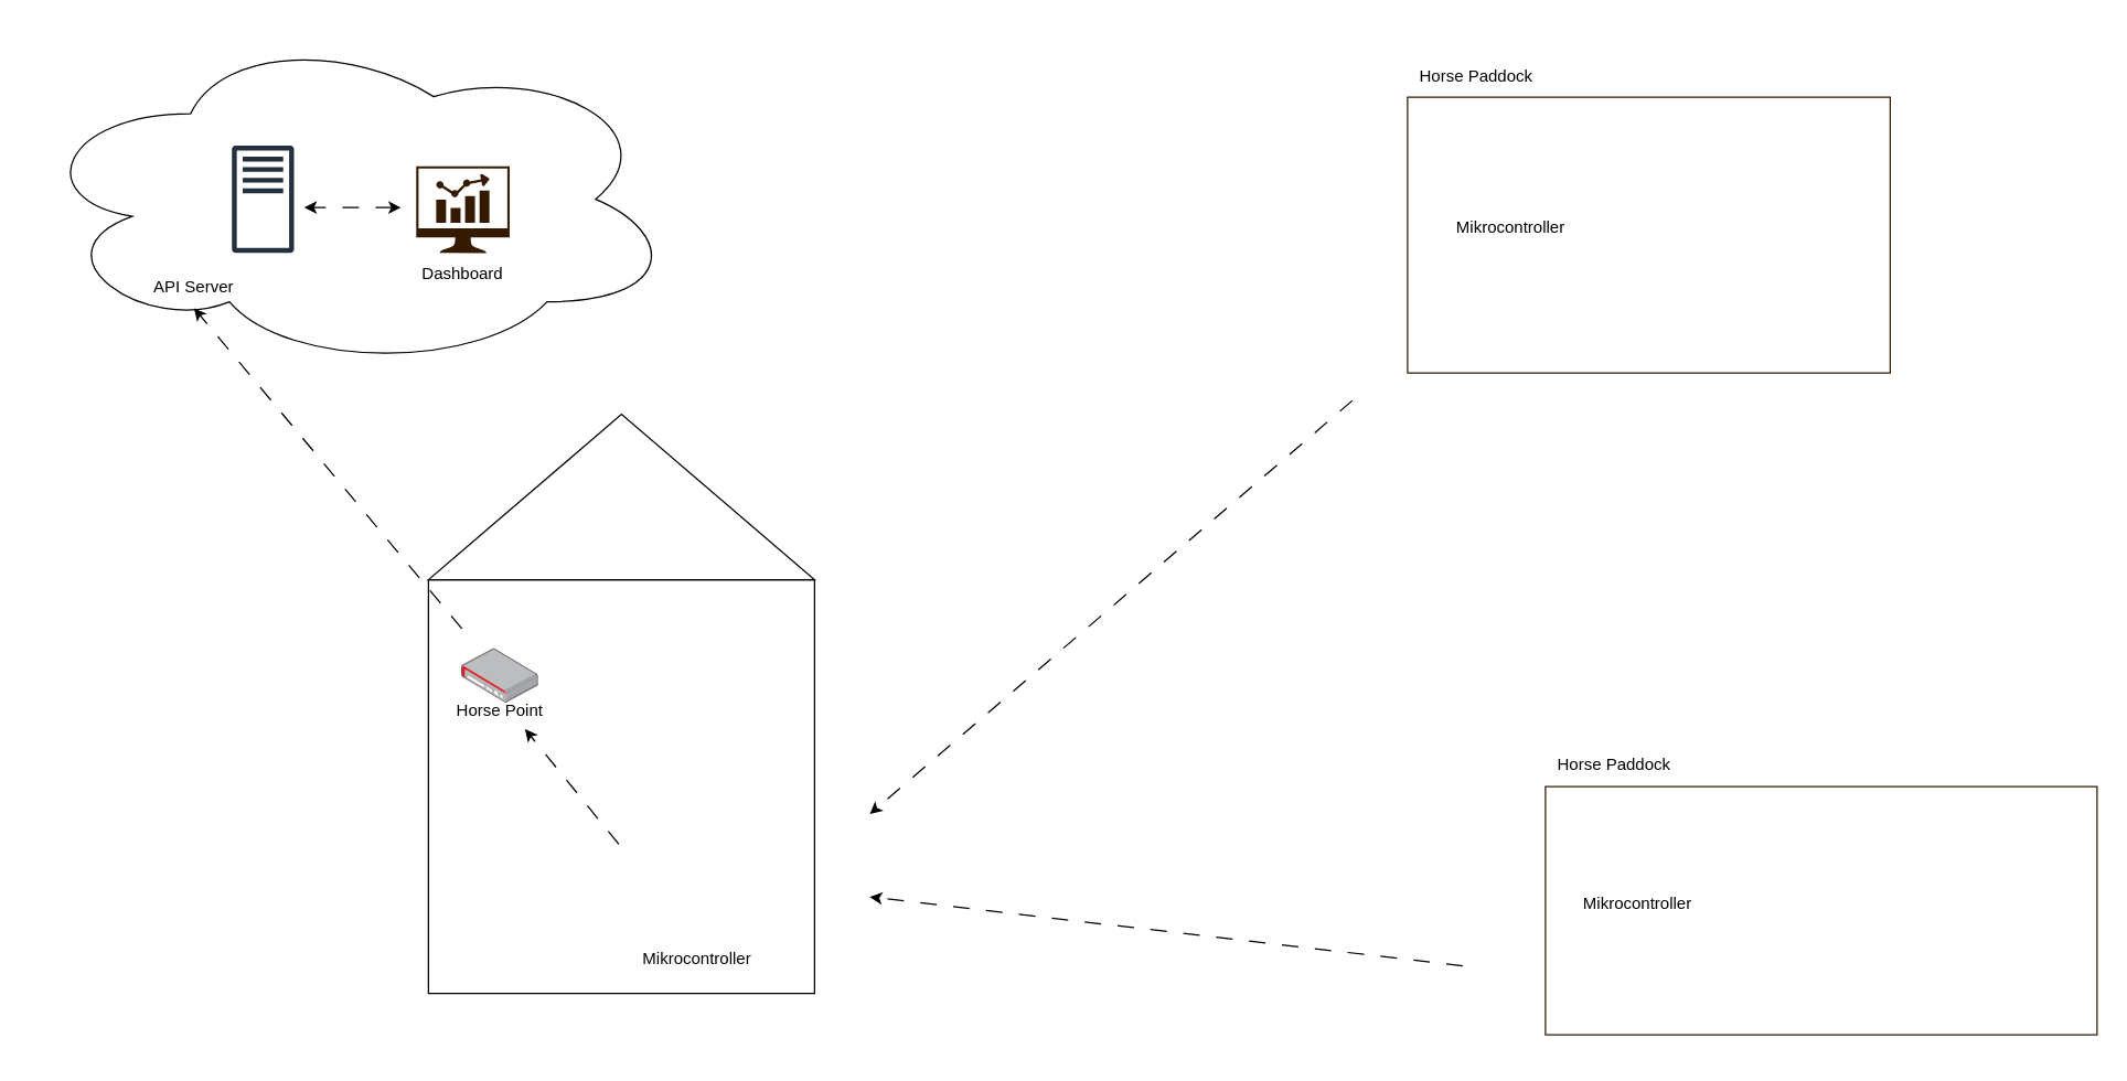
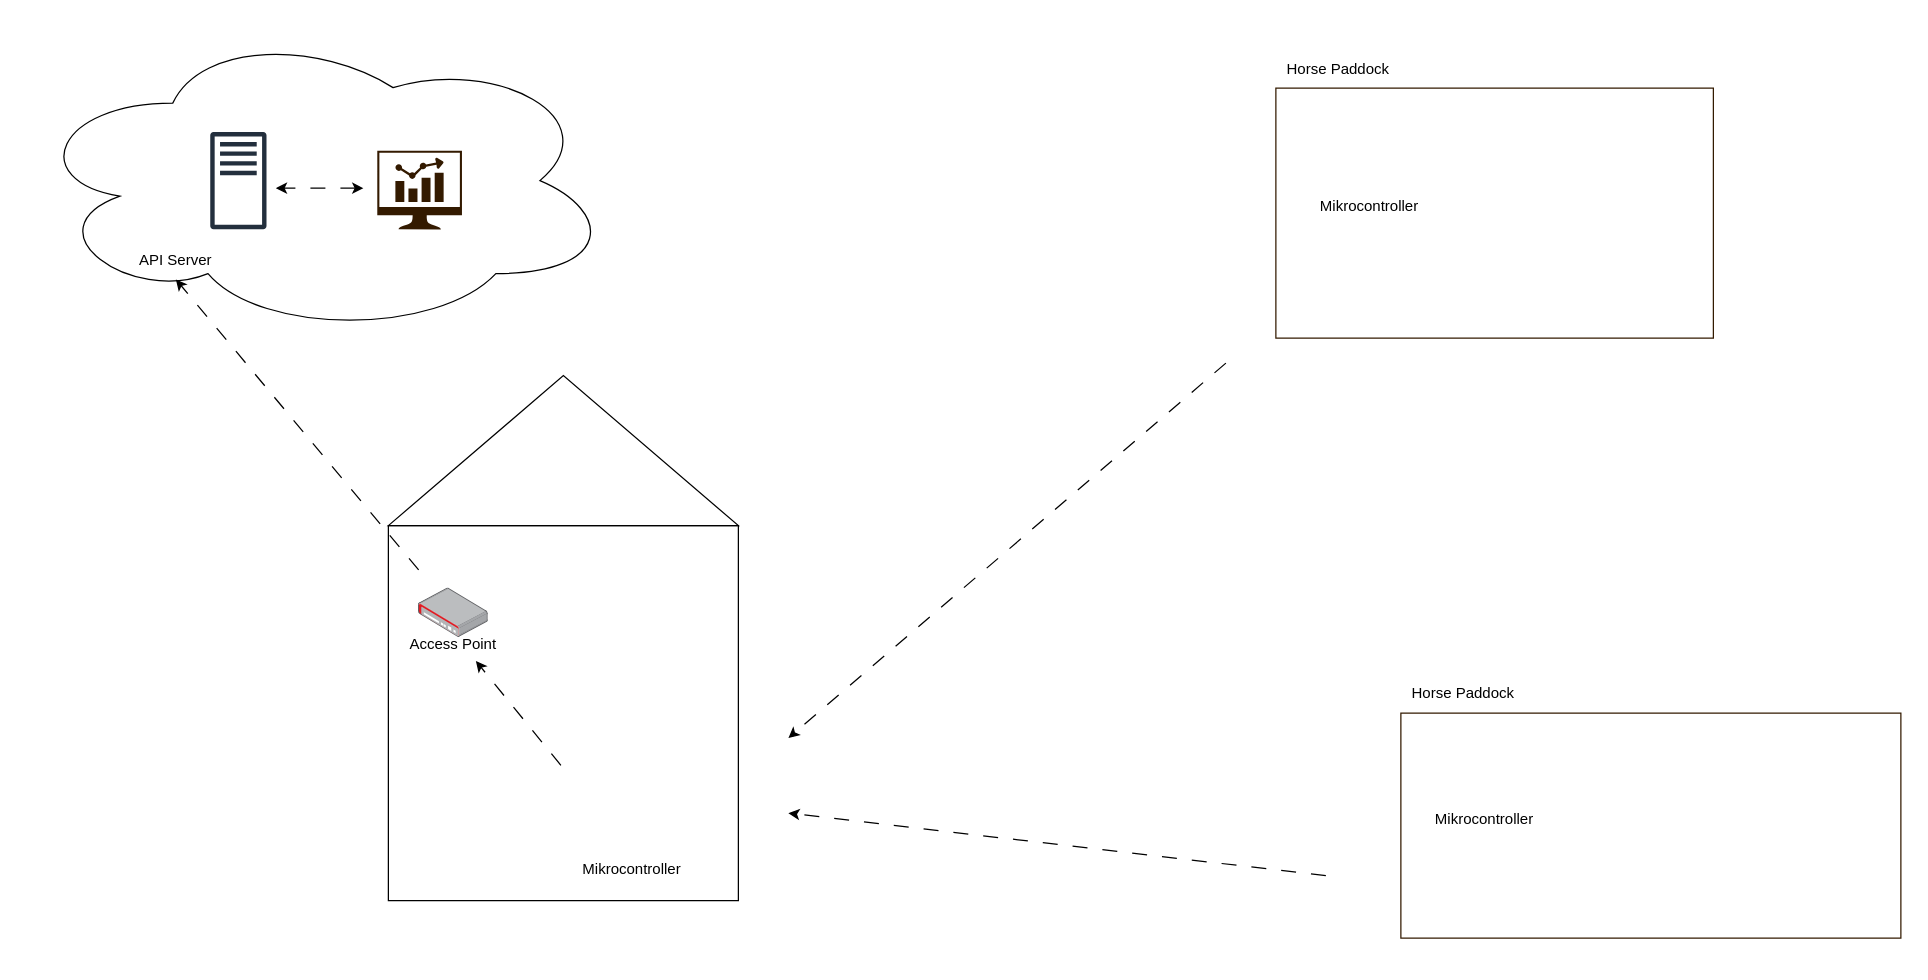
  <mxCell id="0" />
  <mxCell id="1" parent="0" />
  <mxCell id="2" value="" style="triangle;whiteSpace=wrap;html=1;rotation=-90;fillColor=none;" vertex="1" parent="1"><mxGeometry x="390" y="220" width="120" height="280" as="geometry" /></mxCell>
  <mxCell id="3" value="" style="rounded=0;whiteSpace=wrap;html=1;fillColor=none;strokeColor=#331A00;" vertex="1" parent="1"><mxGeometry x="1020" y="70" width="350" height="200" as="geometry" /></mxCell>
  <mxCell id="4" value="" style="rounded=0;whiteSpace=wrap;html=1;fillColor=none;strokeColor=#331A00;" vertex="1" parent="1"><mxGeometry x="1120" y="570" width="400" height="180" as="geometry" /></mxCell>
  <mxCell id="5" value="" style="rounded=0;whiteSpace=wrap;html=1;fillColor=none;" vertex="1" parent="1"><mxGeometry x="310" y="420" width="280" height="300" as="geometry" /></mxCell>
  <mxCell id="6" value="" style="shape=image;verticalLabelPosition=bottom;labelBackgroundColor=default;verticalAlign=top;aspect=fixed;imageAspect=0;image=https://cdn-icons-png.flaticon.com/512/2752/2752877.png;fontColor=default;" vertex="1" parent="1"><mxGeometry x="450" y="584" width="112" height="112" as="geometry" /></mxCell>
  <mxCell id="7" value="" style="shape=image;verticalLabelPosition=bottom;labelBackgroundColor=default;verticalAlign=top;aspect=fixed;imageAspect=0;image=https://cdn-icons-png.flaticon.com/512/2752/2752877.png;fontColor=default;" vertex="1" parent="1"><mxGeometry x="1040" y="158" width="112" height="112" as="geometry" /></mxCell>
  <mxCell id="8" value="" style="shape=image;verticalLabelPosition=bottom;labelBackgroundColor=default;verticalAlign=top;aspect=fixed;imageAspect=0;image=https://cdn-icons-png.flaticon.com/512/2752/2752877.png;fontColor=default;" vertex="1" parent="1"><mxGeometry x="1130" y="650" width="112" height="112" as="geometry" /></mxCell>
  <mxCell id="9" value="" style="shape=image;verticalLabelPosition=bottom;labelBackgroundColor=default;verticalAlign=top;aspect=fixed;imageAspect=0;image=https://mutelcor.com/de/wp-content/uploads/2023/03/1631788636-logo-lora.png;" vertex="1" parent="1"><mxGeometry x="740" y="340" width="98.92" height="65" as="geometry" /></mxCell>
  <mxCell id="10" value="" style="shape=image;verticalLabelPosition=bottom;labelBackgroundColor=default;verticalAlign=top;aspect=fixed;imageAspect=0;image=https://mutelcor.com/de/wp-content/uploads/2023/03/1631788636-logo-lora.png;" vertex="1" parent="1"><mxGeometry x="800" y="685" width="98.92" height="65" as="geometry" /></mxCell>
  <mxCell id="11" value="" style="endArrow=classic;html=1;rounded=0;dashed=1;dashPattern=12 12;" edge="1" parent="1"><mxGeometry width="50" height="50" relative="1" as="geometry"><mxPoint x="980" y="290" as="sourcePoint" /><mxPoint x="630" y="590" as="targetPoint" /></mxGeometry></mxCell>
  <mxCell id="12" value="" style="endArrow=classic;html=1;rounded=0;dashed=1;dashPattern=12 12;" edge="1" parent="1"><mxGeometry width="50" height="50" relative="1" as="geometry"><mxPoint x="1060" y="700" as="sourcePoint" /><mxPoint x="630" y="650" as="targetPoint" /></mxGeometry></mxCell>
  <mxCell id="13" value="" style="image;points=[];aspect=fixed;html=1;align=center;shadow=0;dashed=0;image=img/lib/allied_telesis/security/Router_VPN.svg;" vertex="1" parent="1"><mxGeometry x="334.2" y="470" width="55.8" height="39.6" as="geometry" /></mxCell>
  <mxCell id="14" value="" style="shape=image;verticalLabelPosition=bottom;labelBackgroundColor=default;verticalAlign=top;aspect=fixed;imageAspect=0;image=https://upload.wikimedia.org/wikipedia/commons/thumb/a/ae/WiFi_Logo.svg/640px-WiFi_Logo.svg.png;" vertex="1" parent="1"><mxGeometry x="410" y="539.41" width="49.66" height="29.41" as="geometry" /></mxCell>
  <mxCell id="15" value="" style="endArrow=classic;html=1;rounded=0;dashed=1;dashPattern=12 12;" edge="1" parent="1"><mxGeometry width="50" height="50" relative="1" as="geometry"><mxPoint x="448" y="611.72" as="sourcePoint" /><mxPoint x="380" y="528.28" as="targetPoint" /></mxGeometry></mxCell>
  <mxCell id="16" value="" style="endArrow=classic;html=1;rounded=0;dashed=1;dashPattern=12 12;entryX=0.5;entryY=1;entryDx=0;entryDy=0;" edge="1" parent="1" target="24"><mxGeometry width="50" height="50" relative="1" as="geometry"><mxPoint x="334.2" y="455.44" as="sourcePoint" /><mxPoint x="260" y="230" as="targetPoint" /></mxGeometry></mxCell>
  <mxCell id="17" value="" style="ellipse;shape=cloud;whiteSpace=wrap;html=1;fillColor=none;" vertex="1" parent="1"><mxGeometry x="20" y="20" width="470" height="248" as="geometry" /></mxCell>
  <mxCell id="18" value="Horse Paddock" style="text;html=1;align=center;verticalAlign=middle;whiteSpace=wrap;rounded=0;" vertex="1" parent="1"><mxGeometry x="1020" y="40" width="100" height="30" as="geometry" /></mxCell>
  <mxCell id="19" value="Horse Paddock" style="text;html=1;align=center;verticalAlign=middle;whiteSpace=wrap;rounded=0;" vertex="1" parent="1"><mxGeometry x="1120" y="539.41" width="100" height="30" as="geometry" /></mxCell>
  <mxCell id="20" value="Mikrocontroller" style="text;html=1;align=center;verticalAlign=middle;whiteSpace=wrap;rounded=0;" vertex="1" parent="1"><mxGeometry x="1040" y="150" width="110" height="30" as="geometry" /></mxCell>
  <mxCell id="21" value="Mikrocontroller" style="text;html=1;align=center;verticalAlign=middle;whiteSpace=wrap;rounded=0;" vertex="1" parent="1"><mxGeometry x="1132" y="640" width="110" height="30" as="geometry" /></mxCell>
  <mxCell id="22" value="Mikrocontroller" style="text;html=1;align=center;verticalAlign=middle;whiteSpace=wrap;rounded=0;" vertex="1" parent="1"><mxGeometry x="450" y="680" width="110" height="30" as="geometry" /></mxCell>
- <mxCell id="23" value="Horse Point" style="text;html=1;align=center;verticalAlign=middle;whiteSpace=wrap;rounded=0;" vertex="1" parent="1"><mxGeometry x="307.1" y="500" width="110" height="30" as="geometry" /></mxCell>
+ <mxCell id="23" value="Access Point" style="text;html=1;align=center;verticalAlign=middle;whiteSpace=wrap;rounded=0;" vertex="1" parent="1"><mxGeometry x="307.1" y="500" width="110" height="30" as="geometry" /></mxCell>
  <mxCell id="24" value="API Server" style="text;html=1;align=center;verticalAlign=middle;whiteSpace=wrap;rounded=0;" vertex="1" parent="1"><mxGeometry x="85" y="193" width="110" height="30" as="geometry" /></mxCell>
  <mxCell id="25" value="" style="sketch=0;outlineConnect=0;fontColor=#232F3E;gradientColor=none;fillColor=#232F3D;strokeColor=none;dashed=0;verticalLabelPosition=bottom;verticalAlign=top;align=center;html=1;fontSize=12;fontStyle=0;aspect=fixed;pointerEvents=1;shape=mxgraph.aws4.traditional_server;" vertex="1" parent="1"><mxGeometry x="167.5" y="105" width="45" height="78" as="geometry" /></mxCell>
  <mxCell id="26" value="" style="sketch=0;pointerEvents=1;shadow=0;dashed=0;html=1;strokeColor=none;fillColor=#331A00;aspect=fixed;labelPosition=center;verticalLabelPosition=bottom;verticalAlign=top;align=center;outlineConnect=0;shape=mxgraph.vvd.nsx_dashboard;fontColor=#331A00;" vertex="1" parent="1"><mxGeometry x="301.13" y="120" width="67.74" height="63" as="geometry" /></mxCell>
- <mxCell id="27" value="Dashboard" style="text;html=1;align=center;verticalAlign=middle;whiteSpace=wrap;rounded=0;" vertex="1" parent="1"><mxGeometry x="280" y="183" width="110" height="30" as="geometry" /></mxCell>
  <mxCell id="28" value="" style="endArrow=classic;html=1;rounded=0;dashed=1;dashPattern=12 12;startArrow=classic;startFill=1;" edge="1" parent="1"><mxGeometry width="50" height="50" relative="1" as="geometry"><mxPoint x="290" y="150" as="sourcePoint" /><mxPoint x="220" y="150" as="targetPoint" /></mxGeometry></mxCell>
